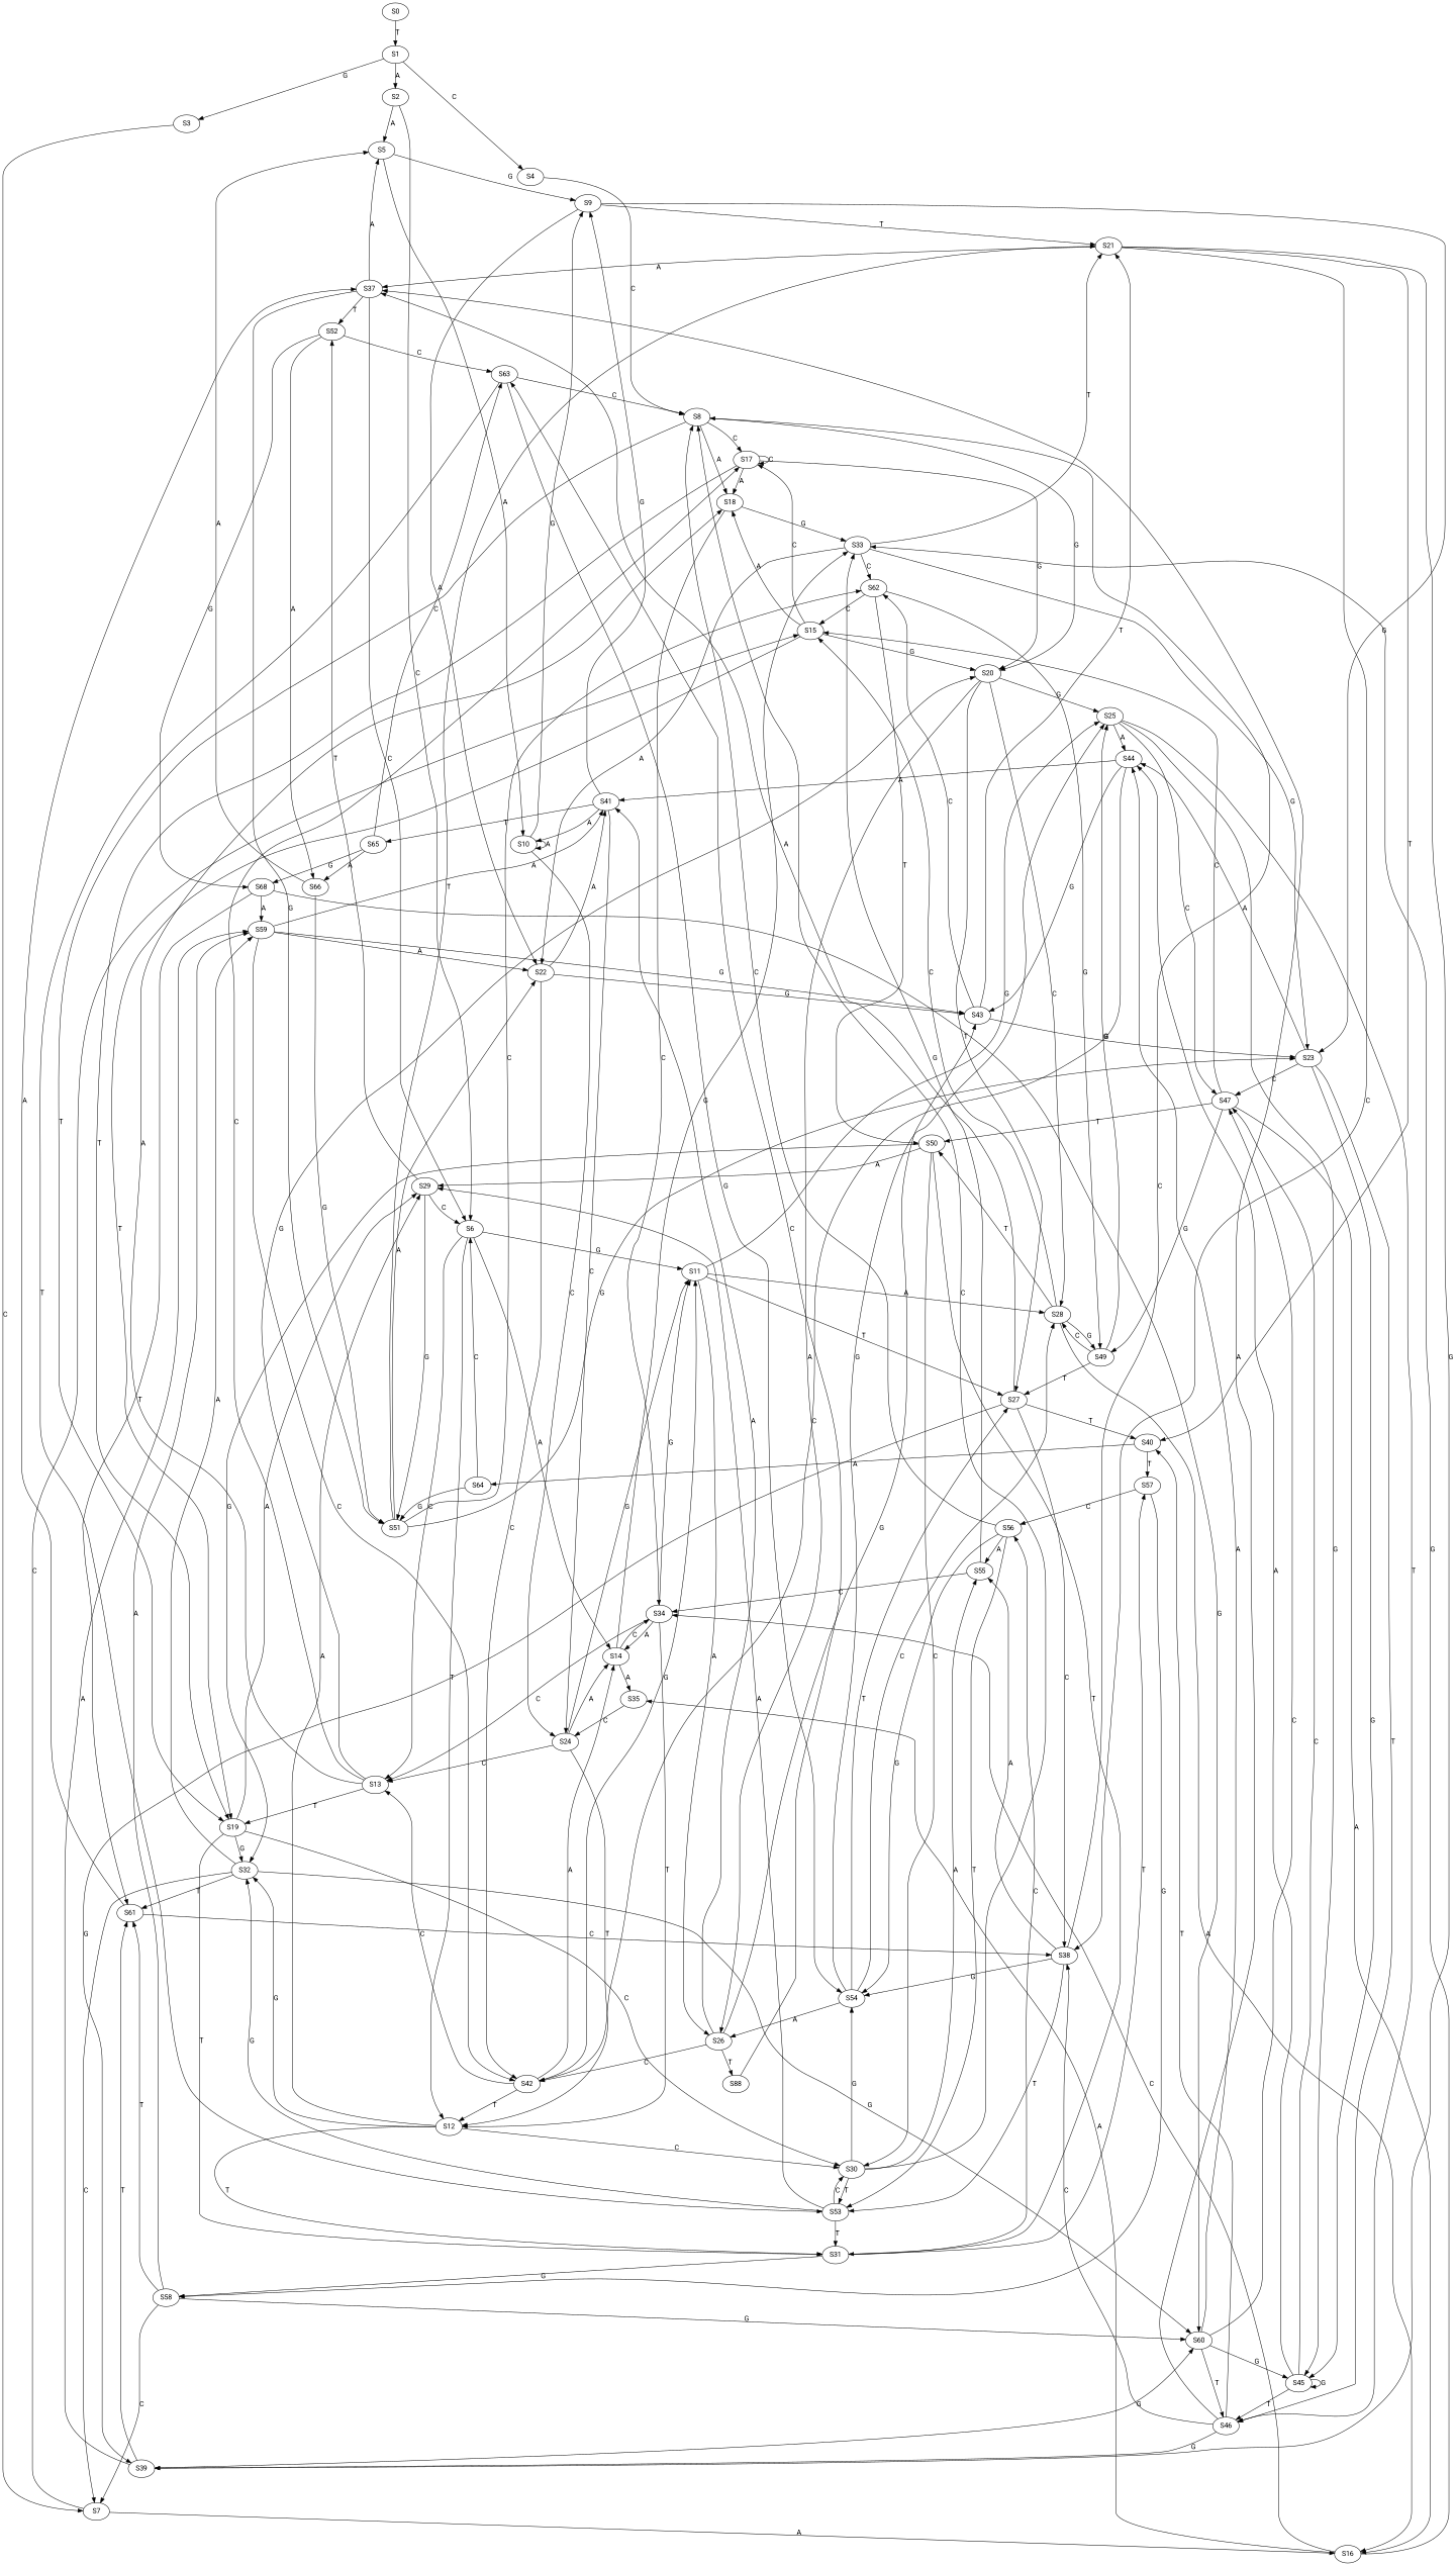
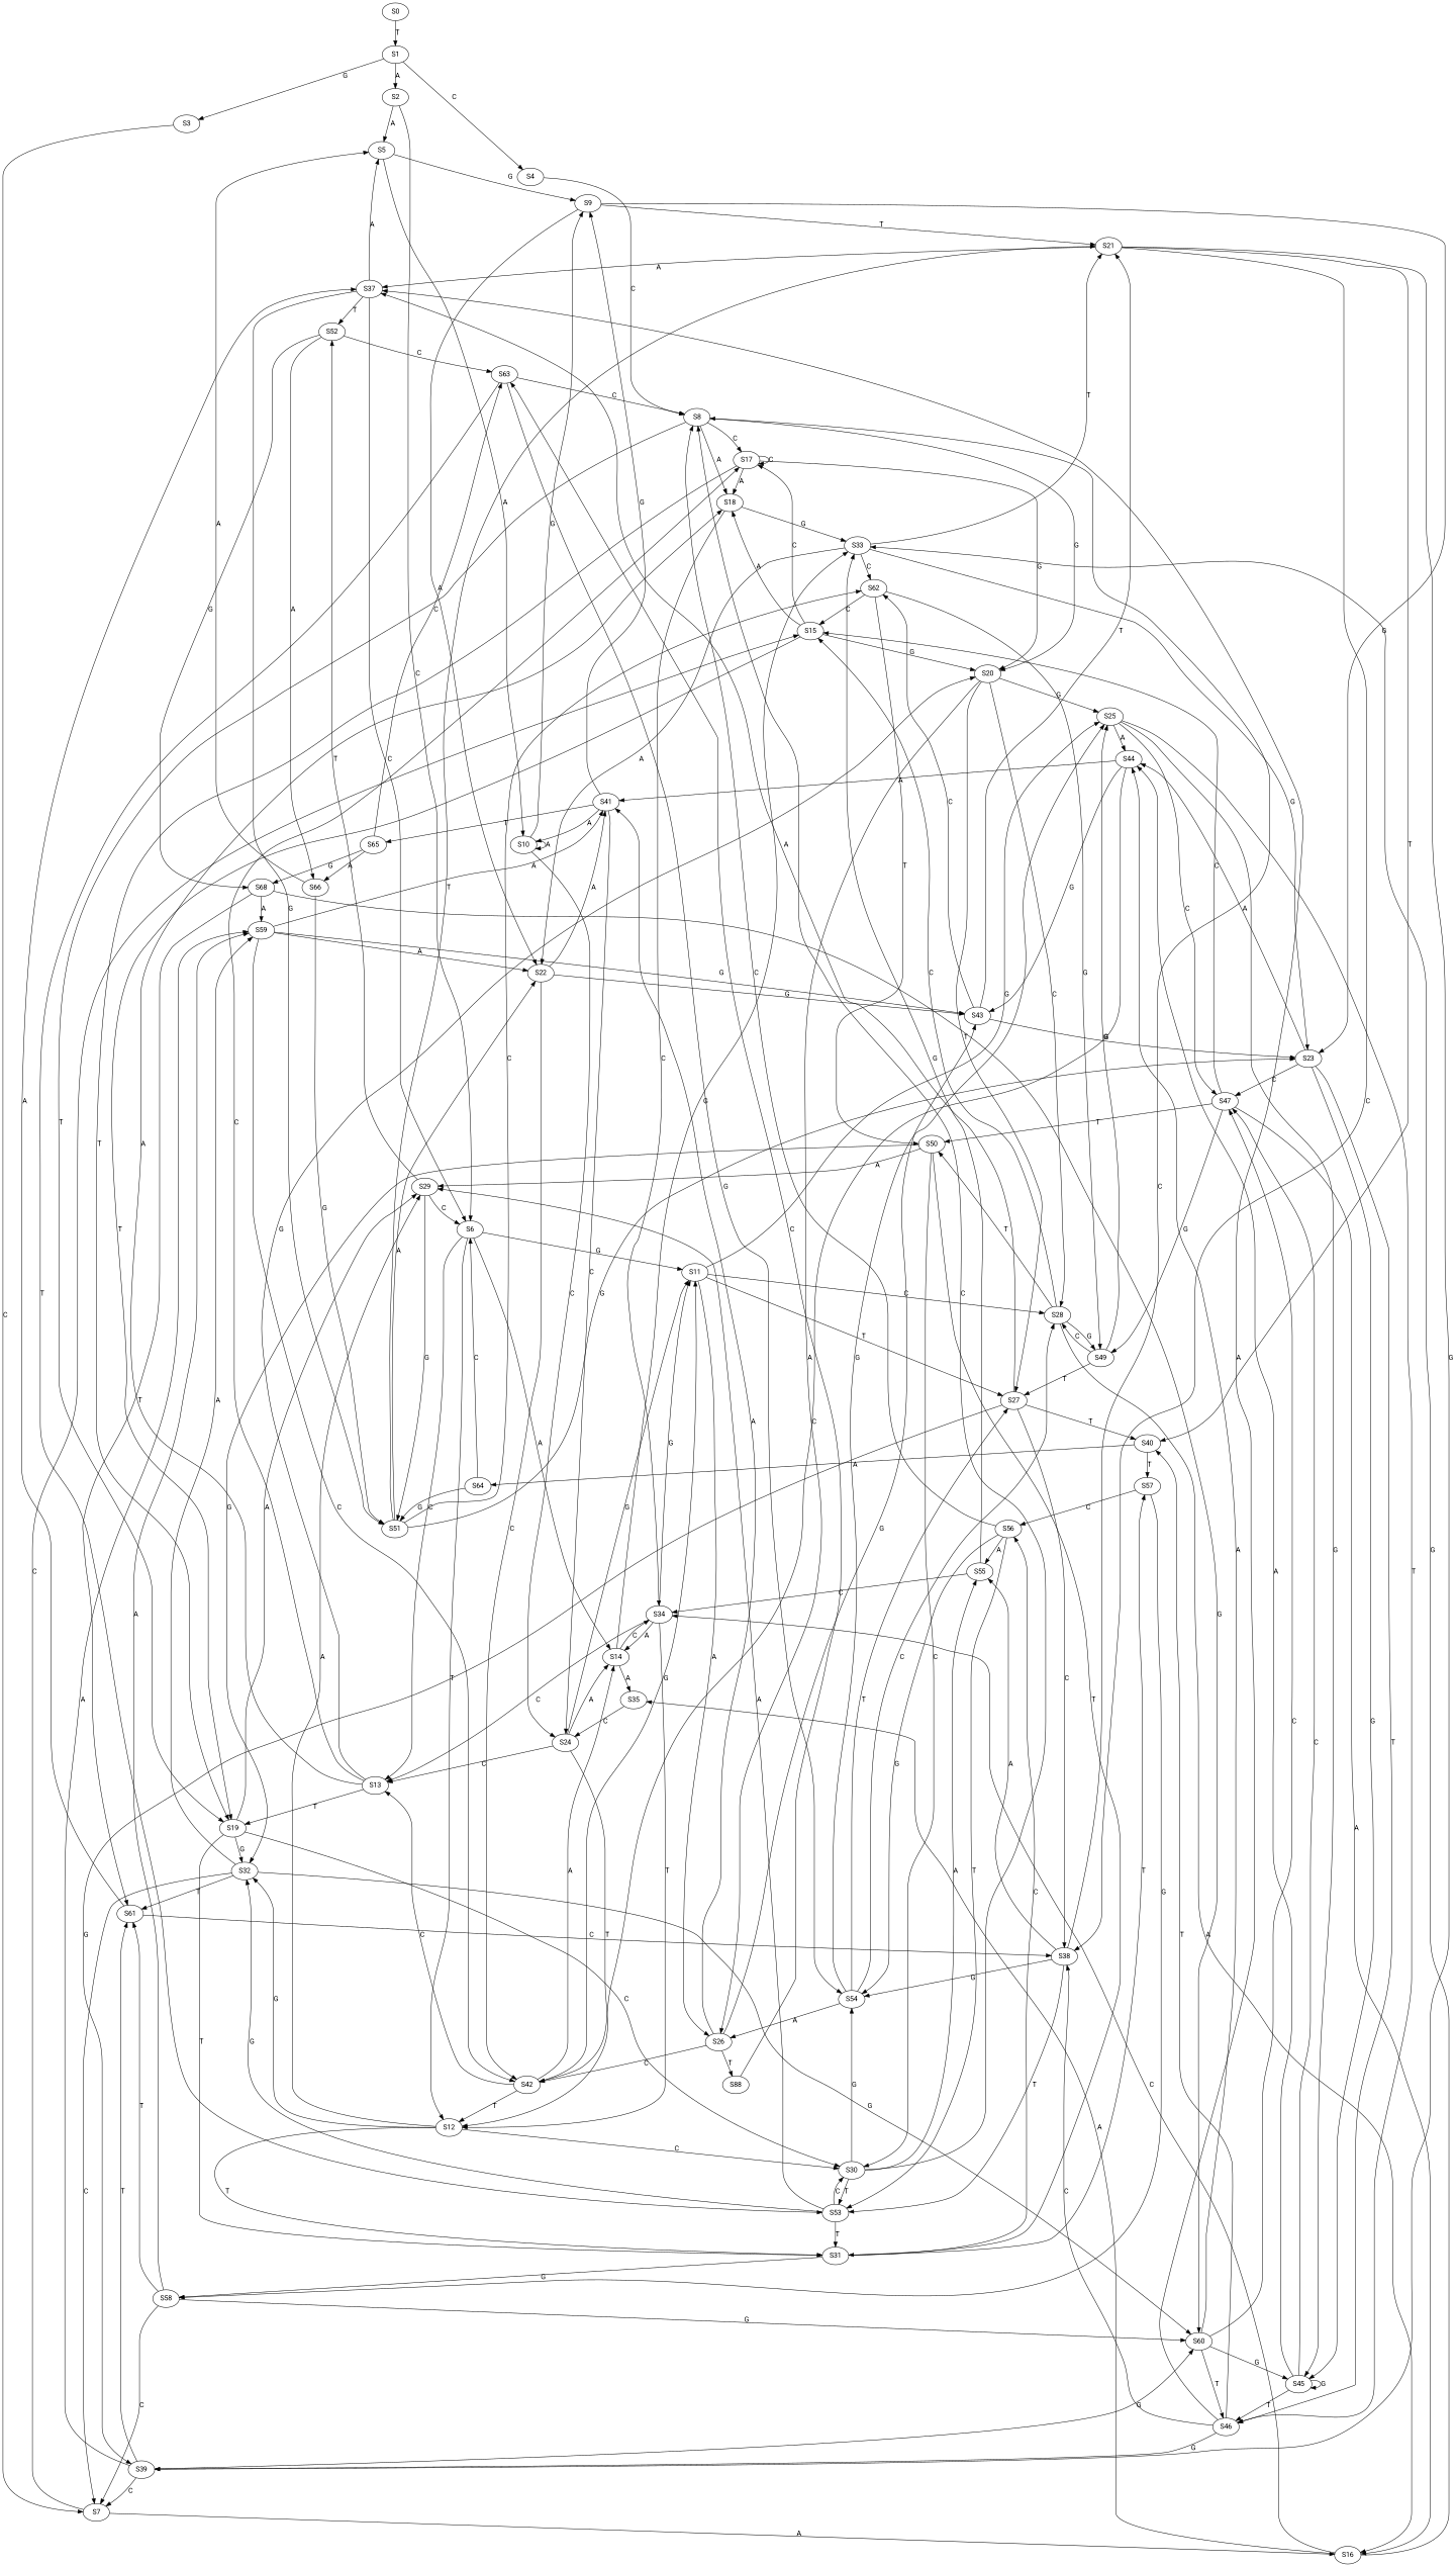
  strict digraph {
    fontname=Roboto
    node [fontname=Roboto]
    edge [fontname=Roboto]
    S0
    S1
    S2
    S3
    S4
    S5
    S6
    S7
    S8
    S9
    S10
    S11
    S12
    S13
    S14
    S15
    S16
    S17
    S18
    S19
    S20
    S21
    S22
    S23
    S24
    S25
    S26
    S27
    S28
    S29
    S30
    S31
    S32
    S33
    S34
    S35
    S37
    S38
    S39
    S40
    S41
    S42
    S43
    S44
    S45
    S46
    S47
    n48 [label=S88]
    S49
    S50
    S51
    S52
    S53
    S54
    S55
    S56
    S57
    S58
    S59
    S60
    S61
    S62
    S64
    S65
    S63
    S66
    S68
    S0 -> S1 [label=T]
    S1 -> S2 [label=A]
    S1 -> S3 [label=G]
    S1 -> S4 [label=C]
    S2 -> S5 [label=A]
    S2 -> S6 [label=C]
    S3 -> S7 [label=C]
    S4 -> S8 [label=C]
    S5 -> S9 [label=G]
    S5 -> S10 [label=A]
    S6 -> S11 [label=G]
    S6 -> S12 [label=T]
    S6 -> S13 [label=C]
    S6 -> S14 [label=A]
    S7 -> S15 [label=C]
    S7 -> S16 [label=A]
    S8 -> S17 [label=C]
    S8 -> S18 [label=A]
    S8 -> S19 [label=T]
    S8 -> S20 [label=G]
    S9 -> S21 [label=T]
    S9 -> S22 [label=A]
    S9 -> S23 [label=G]
    S10 -> S9 [label=G]
    S10 -> S10 [label=A]
    S10 -> S24 [label=C]
    S11 -> S25 [label=G]
    S11 -> S26 [label=A]
    S11 -> S27 [label=T]
-   S11 -> S28 [label=A]
+   S11 -> S28 [label=C]
    S12 -> S29 [label=A]
    S12 -> S30 [label=C]
    S12 -> S31 [label=T]
    S12 -> S32 [label=G]
    S13 -> S17 [label=C]
    S13 -> S18 [label=A]
    S13 -> S19 [label=T]
    S13 -> S20 [label=G]
    S14 -> S33 [label=G]
    S14 -> S34 [label=C]
    S14 -> S35 [label=A]
    S15 -> S17 [label=C]
    S15 -> S18 [label=A]
    S15 -> S19 [label=T]
    S15 -> S20 [label=G]
    S16 -> S33 [label=G]
    S16 -> S34 [label=C]
    S16 -> S35 [label=A]
    S17 -> S17 [label=C]
    S17 -> S18 [label=A]
    S17 -> S19 [label=T]
    S17 -> S20 [label=G]
    S18 -> S33 [label=G]
    S18 -> S34 [label=C]
    S19 -> S29 [label=A]
    S19 -> S30 [label=C]
    S19 -> S31 [label=T]
    S19 -> S32 [label=G]
    S20 -> S25 [label=G]
    S20 -> S26 [label=A]
    S20 -> S27 [label=T]
    S20 -> S28 [label=C]
    S21 -> S37 [label=A]
    S21 -> S38 [label=C]
    S21 -> S39 [label=G]
    S21 -> S40 [label=T]
    S22 -> S41 [label=A]
    S22 -> S42 [label=C]
    S22 -> S43 [label=G]
    S23 -> S44 [label=A]
    S23 -> S45 [label=G]
    S23 -> S46 [label=T]
    S23 -> S47 [label=C]
    S24 -> S11 [label=G]
    S24 -> S12 [label=T]
    S24 -> S13 [label=C]
    S24 -> S14 [label=A]
    S25 -> S44 [label=A]
    S25 -> S45 [label=G]
    S25 -> S46 [label=T]
    S25 -> S47 [label=C]
    S26 -> S41 [label=A]
    S26 -> S42 [label=C]
    S26 -> S43 [label=G]
    S26 -> n48 [label=T]
    S27 -> S37 [label=A]
    S27 -> S38 [label=C]
    S27 -> S39 [label=G]
    S27 -> S40 [label=T]
    S28 -> S15 [label=C]
    S28 -> S16 [label=A]
    S28 -> S49 [label=G]
    S28 -> S50 [label=T]
    S29 -> S6 [label=C]
    S29 -> S51 [label=G]
    S29 -> S52 [label=T]
    S30 -> S8 [label=C]
    S30 -> S53 [label=T]
    S30 -> S54 [label=G]
    S30 -> S55 [label=A]
    S31 -> S56 [label=C]
    S31 -> S57 [label=T]
    S31 -> S58 [label=G]
    S32 -> S7 [label=C]
    S32 -> S59 [label=A]
    S32 -> S60 [label=G]
    S32 -> S61 [label=T]
    S33 -> S21 [label=T]
    S33 -> S22 [label=A]
    S33 -> S23 [label=G]
    S33 -> S62 [label=C]
    S34 -> S11 [label=G]
    S34 -> S12 [label=T]
    S34 -> S13 [label=C]
    S34 -> S14 [label=A]
    S35 -> S24 [label=C]
    S37 -> S5 [label=A]
    S37 -> S6 [label=C]
    S37 -> S51 [label=G]
    S37 -> S52 [label=T]
    S38 -> S8 [label=C]
    S38 -> S53 [label=T]
    S38 -> S54 [label=G]
    S38 -> S55 [label=A]
+   S39 -> S7 [label=C]
    S39 -> S59 [label=A]
    S39 -> S60 [label=G]
    S39 -> S61 [label=T]
    S40 -> S57 [label=T]
    S40 -> S64 [label=A]
    S41 -> S9 [label=G]
    S41 -> S10 [label=A]
    S41 -> S24 [label=C]
    S41 -> S65 [label=T]
    S42 -> S11 [label=G]
    S42 -> S12 [label=T]
    S42 -> S13 [label=C]
    S42 -> S14 [label=A]
    S43 -> S21 [label=T]
    S43 -> S23 [label=G]
    S43 -> S62 [label=C]
    S44 -> S41 [label=A]
    S44 -> S42 [label=C]
    S44 -> S43 [label=G]
    S45 -> S44 [label=A]
    S45 -> S45 [label=G]
    S45 -> S46 [label=T]
    S45 -> S47 [label=C]
    S46 -> S37 [label=A]
    S46 -> S38 [label=C]
    S46 -> S39 [label=G]
    S46 -> S40 [label=T]
    S47 -> S15 [label=C]
    S47 -> S16 [label=A]
    S47 -> S49 [label=G]
    S47 -> S50 [label=T]
    n48 -> S63 [label=C]
    S49 -> S25 [label=G]
    S49 -> S27 [label=T]
    S49 -> S28 [label=C]
    S50 -> S29 [label=A]
    S50 -> S30 [label=C]
    S50 -> S31 [label=T]
    S50 -> S32 [label=G]
    S51 -> S21 [label=T]
    S51 -> S22 [label=A]
    S51 -> S23 [label=G]
    S51 -> S62 [label=C]
    S52 -> S63 [label=C]
    S52 -> S66 [label=A]
    S52 -> S68 [label=G]
    S53 -> S29 [label=A]
    S53 -> S30 [label=C]
    S53 -> S31 [label=T]
    S53 -> S32 [label=G]
    S54 -> S25 [label=G]
    S54 -> S26 [label=A]
    S54 -> S27 [label=T]
    S54 -> S28 [label=C]
    S55 -> S33 [label=G]
    S55 -> S34 [label=C]
    S56 -> S8 [label=C]
    S56 -> S53 [label=T]
    S56 -> S54 [label=G]
    S56 -> S55 [label=A]
    S57 -> S56 [label=C]
    S57 -> S58 [label=G]
    S58 -> S7 [label=C]
    S58 -> S59 [label=A]
    S58 -> S60 [label=G]
    S58 -> S61 [label=T]
    S59 -> S22 [label=A]
    S59 -> S41 [label=A]
    S59 -> S42 [label=C]
    S59 -> S43 [label=G]
    S60 -> S44 [label=A]
    S60 -> S45 [label=G]
    S60 -> S46 [label=T]
    S60 -> S47 [label=C]
    S61 -> S37 [label=A]
    S61 -> S38 [label=C]
    S62 -> S15 [label=C]
    S62 -> S49 [label=G]
    S62 -> S50 [label=T]
    S64 -> S6 [label=C]
    S64 -> S51 [label=G]
    S65 -> S63 [label=C]
    S65 -> S66 [label=A]
    S65 -> S68 [label=G]
    S63 -> S8 [label=C]
    S63 -> S53 [label=T]
    S63 -> S54 [label=G]
    S66 -> S5 [label=A]
    S66 -> S51 [label=G]
    S68 -> S59 [label=A]
    S68 -> S60 [label=G]
    S68 -> S61 [label=T]
  }
